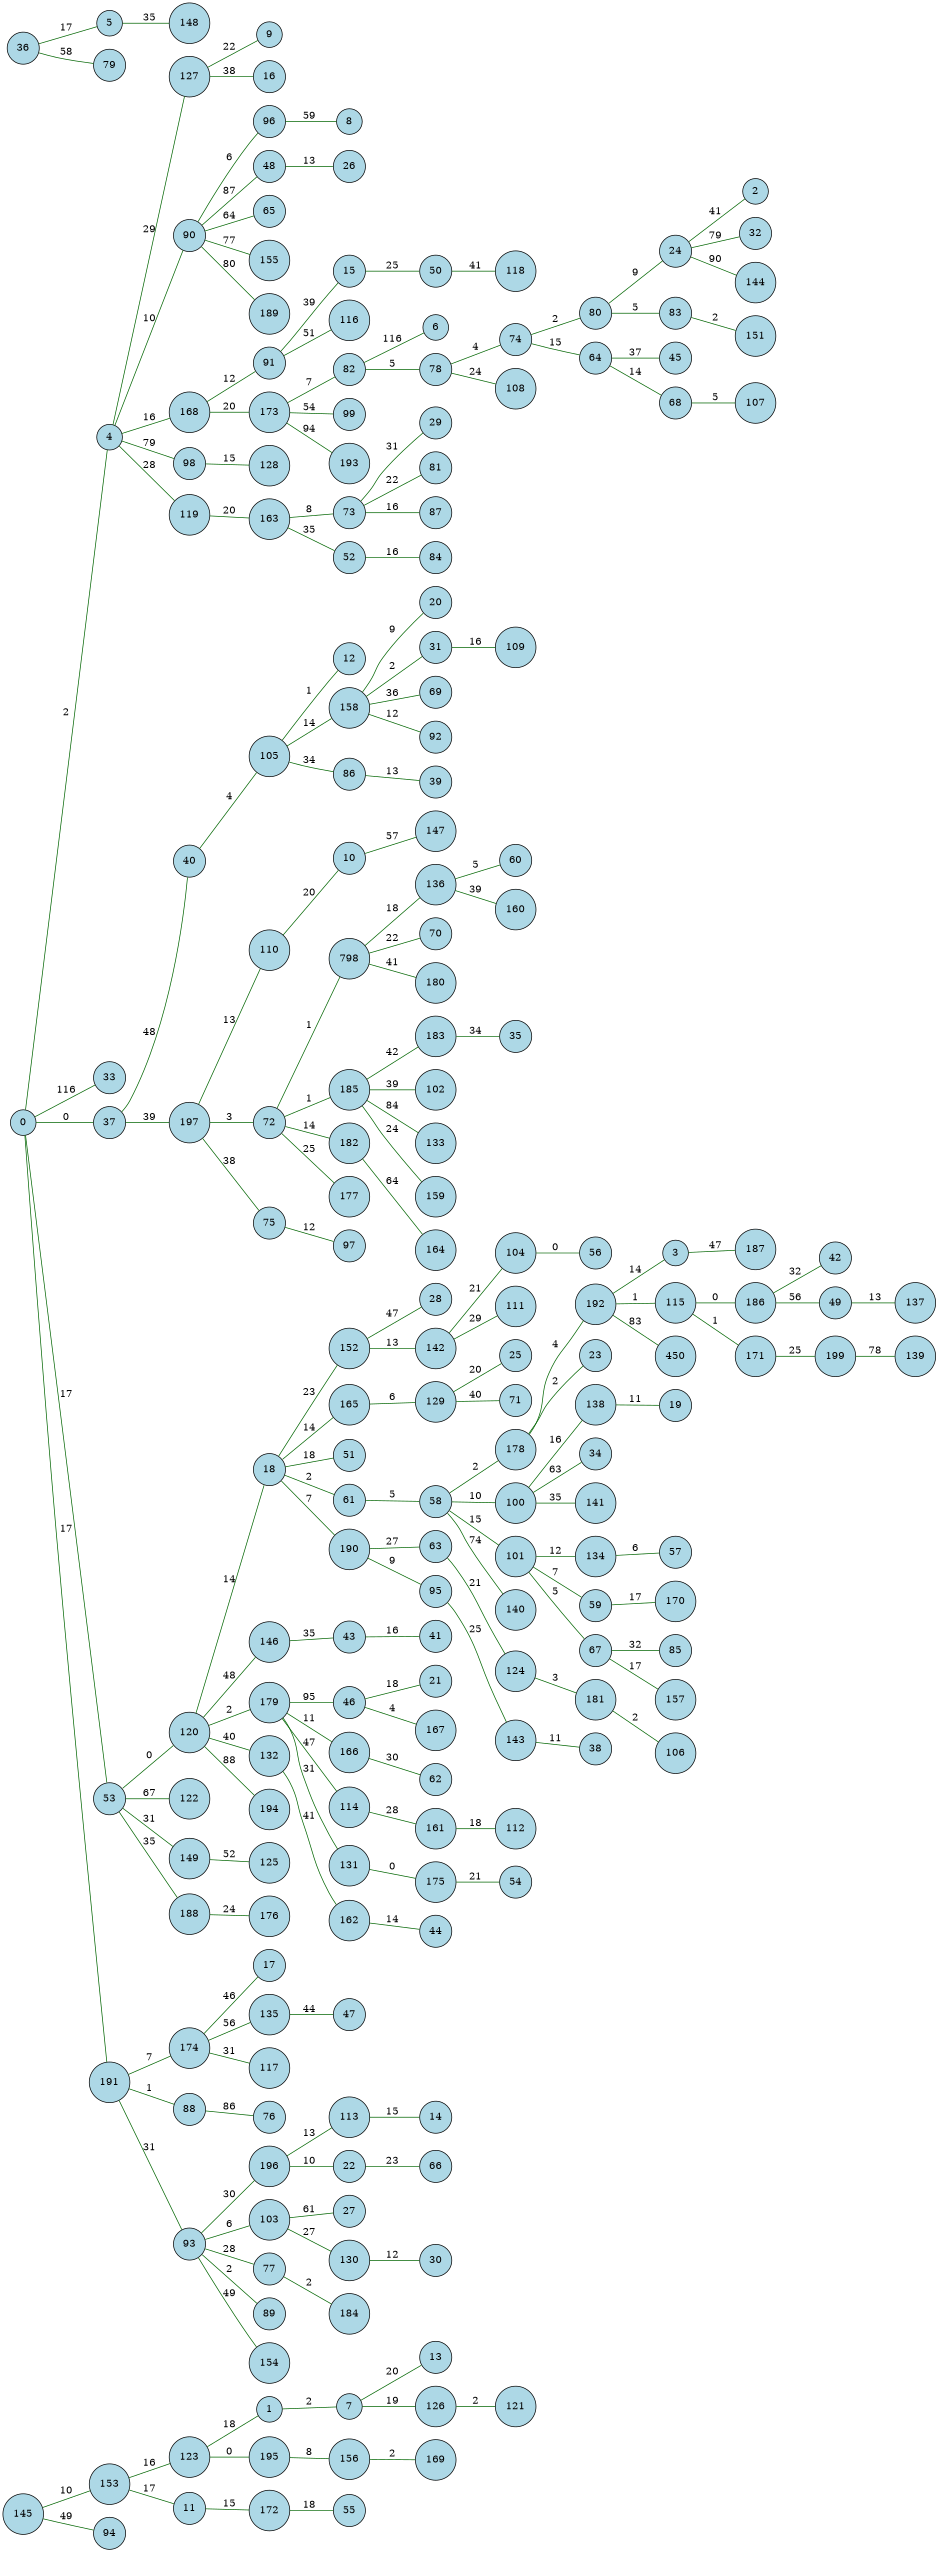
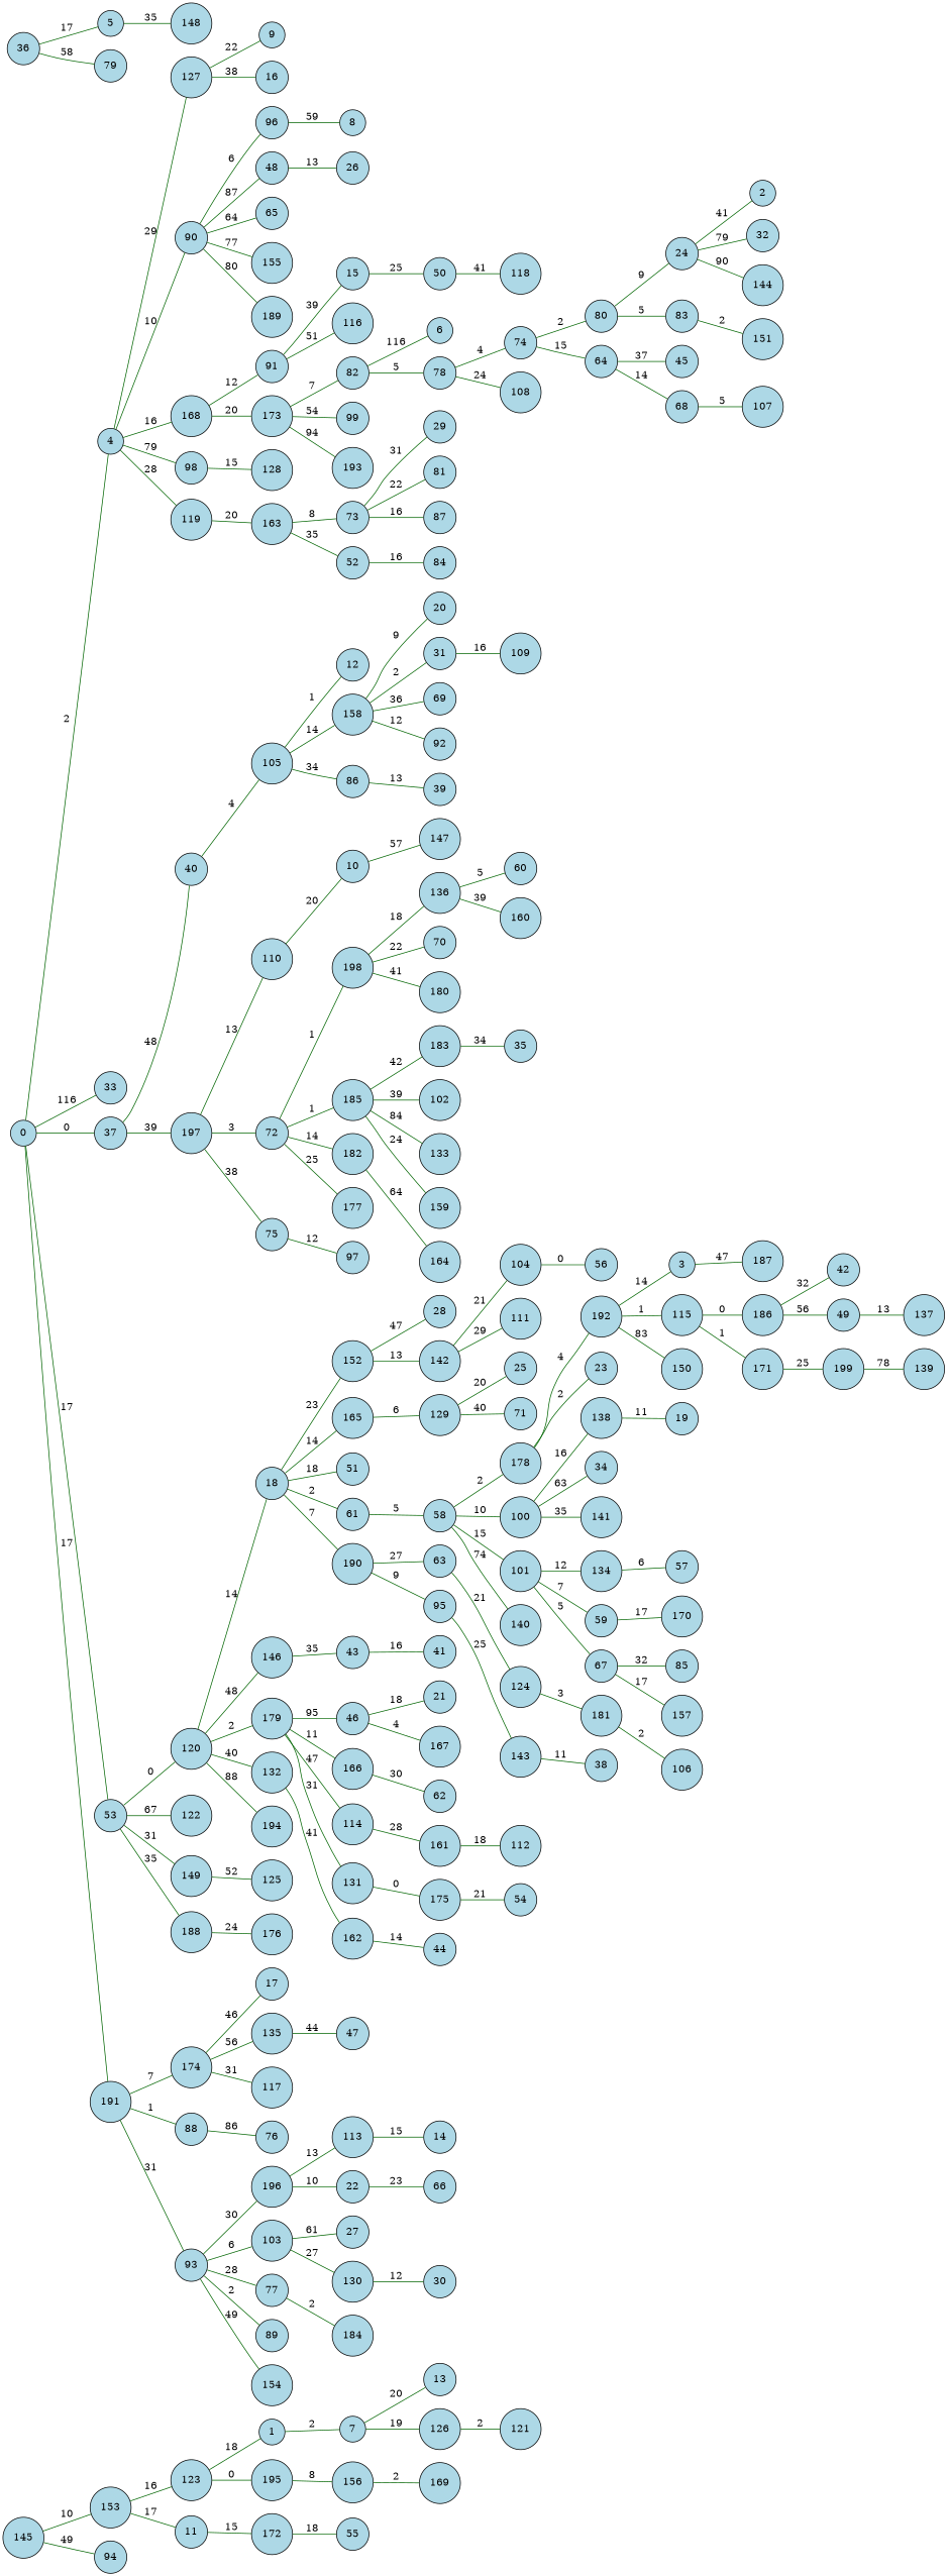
  graph {
    rankdir=LR
    node [fillcolor=lightblue shape=circle style=filled]
    edge [color=darkgreen]
    123
    1
    195
    7
    156
    13
    126
    24
    2
    32
    144
    192
    3
    115
-   150 [label=450]
+   150
    187
    186
    171
    0
    4
    33
    37
    53
    191
    127
    90
    168
    98
    119
    40
    197
    120
    122
    149
    188
    174
    88
    93
    9
    16
    96
    48
    65
    155
    189
    91
    173
    128
    163
    36
    5
    79
    148
    82
    6
    78
    74
    108
    121
    8
    110
    10
    147
    153
    11
    172
    55
    105
    12
    158
    86
    20
    31
    69
    92
    39
    113
    14
    15
    116
    50
    118
    17
    135
    117
    47
    18
    146
    179
    132
    194
    152
    165
    51
    61
    190
    43
    46
    166
    114
    131
    162
    28
    142
    129
    58
    63
    95
    138
    19
    109
    21
    167
    196
    22
    66
    178
    23
    80
    83
    151
    25
    71
    26
    103
    27
    130
    30
    104
    111
    73
    29
    81
    87
    100
    34
    141
    183
    35
    72
    75
    143
    38
    41
    42
    49
    137
    44
    64
    45
    68
    107
    62
    161
    175
    52
    84
    125
    176
    54
    56
    134
    57
    101
    140
    59
    67
    170
    85
    157
    136
    60
    160
    145
    94
    124
    181
-   198 [label=798]
+   198
    70
    180
    185
    182
    177
    97
    102
    133
    159
    164
    76
    77
    89
    154
    184
    99
    193
    106
    112
    199
    139
    169
    123 -- 1 [label=18]
    123 -- 195 [label=0]
    1 -- 7 [label=2]
    195 -- 156 [label=8]
    7 -- 13 [label=20]
    7 -- 126 [label=19]
    156 -- 169 [label=2]
    126 -- 121 [label=2]
    24 -- 2 [label=41]
    24 -- 32 [label=79]
    24 -- 144 [label=90]
    192 -- 3 [label=14]
    192 -- 115 [label=1]
    192 -- 150 [label=83]
    3 -- 187 [label=47]
    115 -- 186 [label=0]
    115 -- 171 [label=1]
    186 -- 42 [label=32]
    186 -- 49 [label=56]
    171 -- 199 [label=25]
    0 -- 4 [label=2]
    0 -- 33 [label=116]
    0 -- 37 [label=0]
    0 -- 53 [label=17]
    0 -- 191 [label=17]
    4 -- 127 [label=29]
    4 -- 90 [label=10]
    4 -- 168 [label=16]
    4 -- 98 [label=79]
    4 -- 119 [label=28]
    37 -- 40 [label=48]
    37 -- 197 [label=39]
    53 -- 120 [label=0]
    53 -- 122 [label=67]
    53 -- 149 [label=31]
    53 -- 188 [label=35]
    191 -- 174 [label=7]
    191 -- 88 [label=1]
    191 -- 93 [label=31]
    127 -- 9 [label=22]
    127 -- 16 [label=38]
    90 -- 96 [label=6]
    90 -- 48 [label=87]
    90 -- 65 [label=64]
    90 -- 155 [label=77]
    90 -- 189 [label=80]
    168 -- 91 [label=12]
    168 -- 173 [label=20]
    98 -- 128 [label=15]
    119 -- 163 [label=20]
    40 -- 105 [label=4]
    197 -- 110 [label=13]
    197 -- 72 [label=3]
    197 -- 75 [label=38]
    120 -- 18 [label=14]
    120 -- 146 [label=48]
    120 -- 179 [label=2]
    120 -- 132 [label=40]
    120 -- 194 [label=88]
    149 -- 125 [label=52]
    188 -- 176 [label=24]
    174 -- 17 [label=46]
    174 -- 135 [label=56]
    174 -- 117 [label=31]
    88 -- 76 [label=86]
    93 -- 196 [label=30]
    93 -- 103 [label=6]
    93 -- 77 [label=28]
    93 -- 89 [label=2]
    93 -- 154 [label=49]
    96 -- 8 [label=59]
    48 -- 26 [label=13]
    91 -- 15 [label=39]
    91 -- 116 [label=51]
    173 -- 82 [label=7]
    173 -- 99 [label=54]
    173 -- 193 [label=94]
    163 -- 73 [label=8]
    163 -- 52 [label=35]
    36 -- 5 [label=17]
    36 -- 79 [label=58]
    5 -- 148 [label=35]
    82 -- 6 [label=116]
    82 -- 78 [label=5]
    78 -- 74 [label=4]
    78 -- 108 [label=24]
    74 -- 80 [label=2]
    74 -- 64 [label=15]
    110 -- 10 [label=20]
    10 -- 147 [label=57]
    153 -- 123 [label=16]
    153 -- 11 [label=17]
    11 -- 172 [label=15]
    172 -- 55 [label=18]
    105 -- 12 [label=1]
    105 -- 158 [label=14]
    105 -- 86 [label=34]
    158 -- 20 [label=9]
    158 -- 31 [label=2]
    158 -- 69 [label=36]
    158 -- 92 [label=12]
    86 -- 39 [label=13]
    31 -- 109 [label=16]
    113 -- 14 [label=15]
    15 -- 50 [label=25]
    50 -- 118 [label=41]
    135 -- 47 [label=44]
    18 -- 152 [label=23]
    18 -- 165 [label=14]
    18 -- 51 [label=18]
    18 -- 61 [label=2]
    18 -- 190 [label=7]
    146 -- 43 [label=35]
    179 -- 46 [label=95]
    179 -- 166 [label=11]
    179 -- 114 [label=47]
    179 -- 131 [label=31]
    132 -- 162 [label=41]
    152 -- 28 [label=47]
    152 -- 142 [label=13]
    165 -- 129 [label=6]
    61 -- 58 [label=5]
    190 -- 63 [label=27]
    190 -- 95 [label=9]
    43 -- 41 [label=16]
    46 -- 21 [label=18]
    46 -- 167 [label=4]
    166 -- 62 [label=30]
    114 -- 161 [label=28]
    131 -- 175 [label=0]
    162 -- 44 [label=14]
    142 -- 104 [label=21]
    142 -- 111 [label=29]
    129 -- 25 [label=20]
    129 -- 71 [label=40]
    58 -- 178 [label=2]
    58 -- 100 [label=10]
    58 -- 101 [label=15]
    58 -- 140 [label=74]
    63 -- 124 [label=21]
    95 -- 143 [label=25]
    138 -- 19 [label=11]
    196 -- 113 [label=13]
    196 -- 22 [label=10]
    22 -- 66 [label=23]
    178 -- 192 [label=4]
    178 -- 23 [label=2]
    80 -- 24 [label=9]
    80 -- 83 [label=5]
    83 -- 151 [label=2]
    103 -- 27 [label=61]
    103 -- 130 [label=27]
    130 -- 30 [label=12]
    104 -- 56 [label=0]
    73 -- 29 [label=31]
    73 -- 81 [label=22]
    73 -- 87 [label=16]
    100 -- 138 [label=16]
    100 -- 34 [label=63]
    100 -- 141 [label=35]
    183 -- 35 [label=34]
    72 -- 198 [label=1]
    72 -- 185 [label=1]
    72 -- 182 [label=14]
    72 -- 177 [label=25]
    75 -- 97 [label=12]
    143 -- 38 [label=11]
    49 -- 137 [label=13]
    64 -- 45 [label=37]
    64 -- 68 [label=14]
    68 -- 107 [label=5]
    161 -- 112 [label=18]
    175 -- 54 [label=21]
    52 -- 84 [label=16]
    134 -- 57 [label=6]
    101 -- 134 [label=12]
    101 -- 59 [label=7]
    101 -- 67 [label=5]
    59 -- 170 [label=17]
    67 -- 85 [label=32]
    67 -- 157 [label=17]
    136 -- 60 [label=5]
    136 -- 160 [label=39]
    145 -- 153 [label=10]
    145 -- 94 [label=49]
    124 -- 181 [label=3]
    181 -- 106 [label=2]
    198 -- 136 [label=18]
    198 -- 70 [label=22]
    198 -- 180 [label=41]
    185 -- 183 [label=42]
    185 -- 102 [label=39]
    185 -- 133 [label=84]
    185 -- 159 [label=24]
    182 -- 164 [label=64]
    77 -- 184 [label=2]
    199 -- 139 [label=78]
  }
